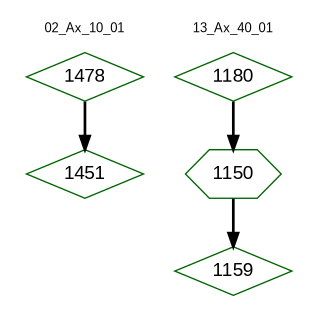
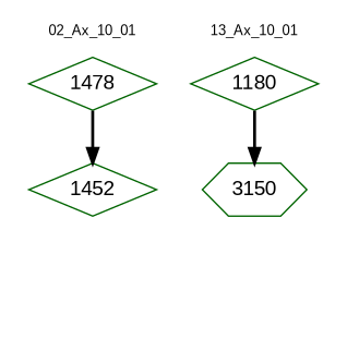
  digraph {
    fontname="Liberation Sans"
    node [color=darkgreen fontname="Liberation Sans" shape=diamond]
    edge [color=black fontname="Liberation Sans" style=bold]
    n1 [label=1478]
-   n2 [label=1451]
+   n2 [label=1452]
    n3 [label=1180]
-   n4 [label=1150 shape=hexagon]
-   n5 [label=1159]
+   n4 [label=3150 shape=hexagon]
    subgraph cluster_1 {
      color=white
      fontsize=10
      label="02_Ax_10_01"
      n1
      n2
    }
    subgraph cluster_2 {
      color=white
      fontsize=10
-     label="13_Ax_40_01"
+     label="13_Ax_10_01"
      n3
      n4
-     n5
    }
    n1 -> n2
    n3 -> n4
-   n4 -> n5
  }
